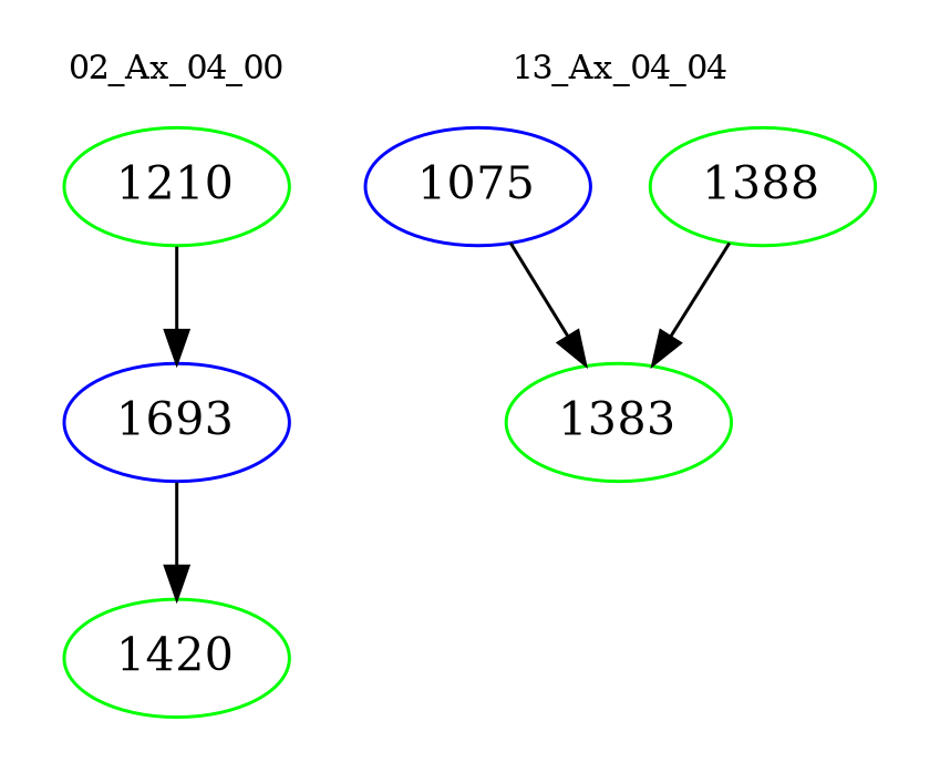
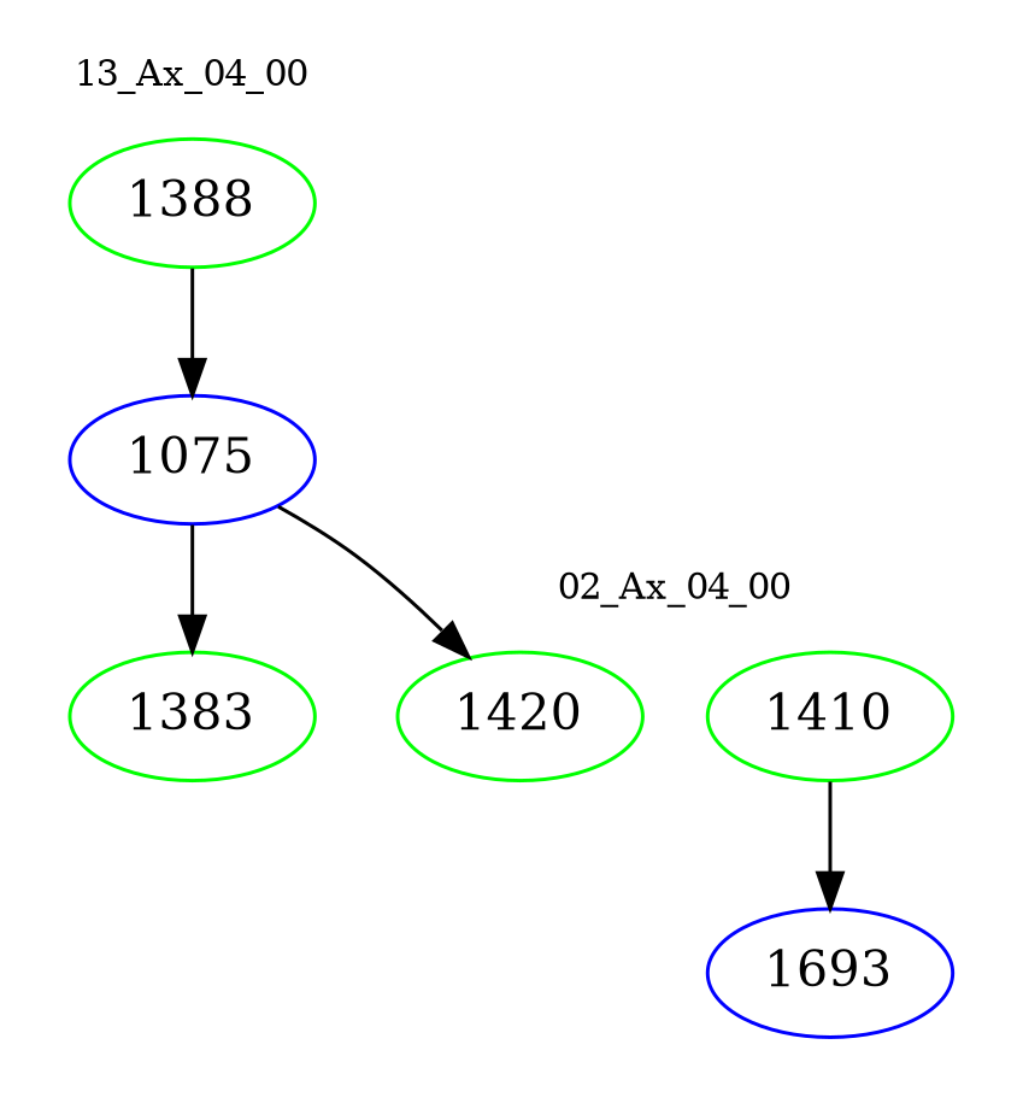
  digraph {
    node [color=green]
    edge [color=black]
-   n1 [label=1210]
+   n1 [label=1410]
    n2 [color=blue label=1693]
    n3 [label=1420]
    n4 [label=1388]
    n5 [color=blue label=1075]
    n6 [label=1383]
    subgraph cluster_1 {
      color=white
      fontsize=10
      label="02_Ax_04_00"
      n1
      n2
      n3
    }
    subgraph cluster_2 {
      color=white
      fontsize=10
-     label="13_Ax_04_04"
+     label="13_Ax_04_00"
      n4
      n5
      n6
    }
    n1 -> n2
-   n2 -> n3
-   n4 -> n6
+   n5 -> n3
+   n4 -> n5
    n5 -> n6
  }
